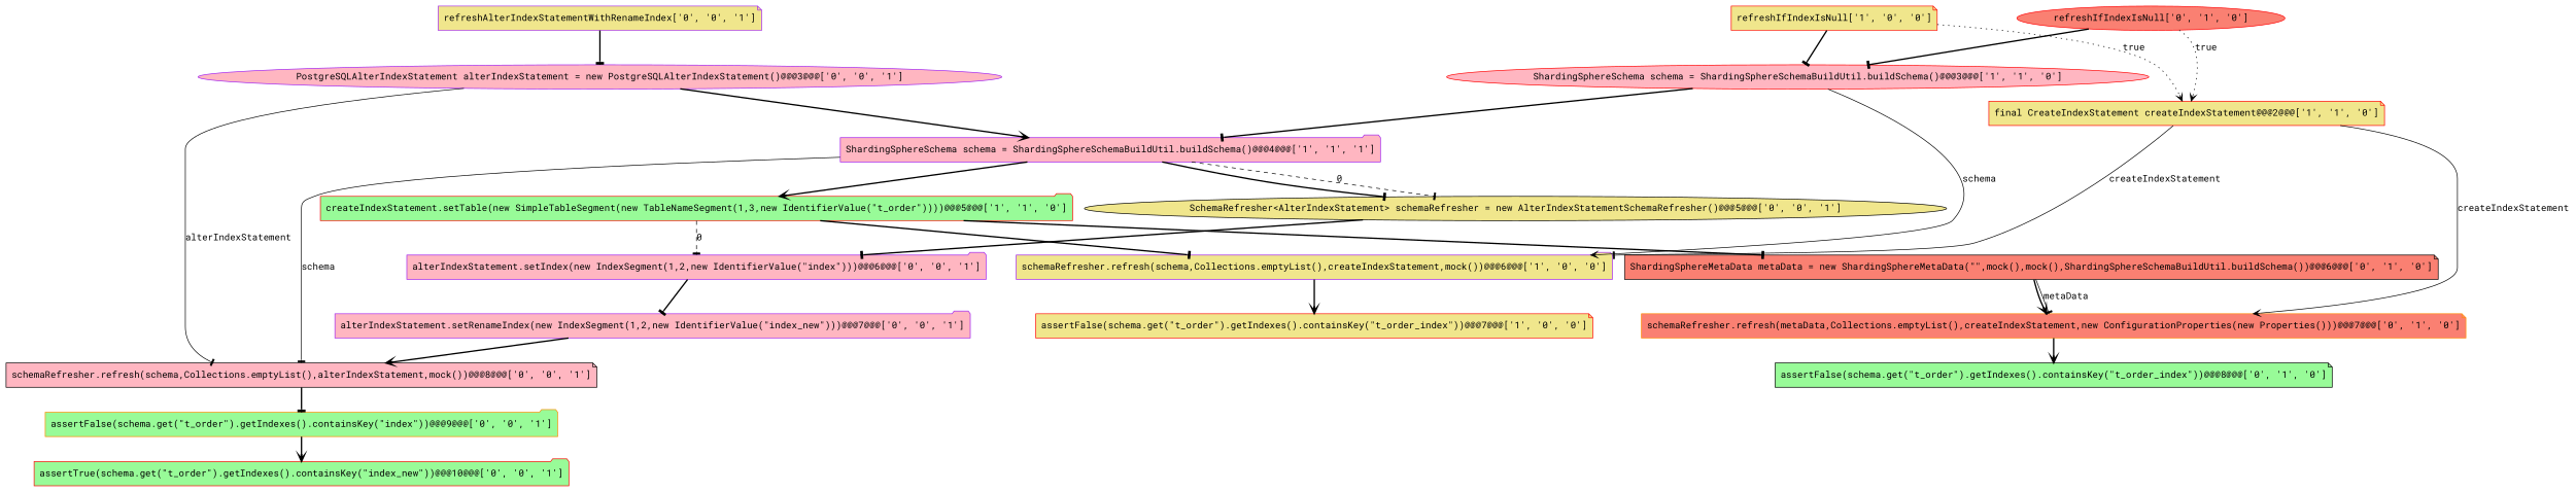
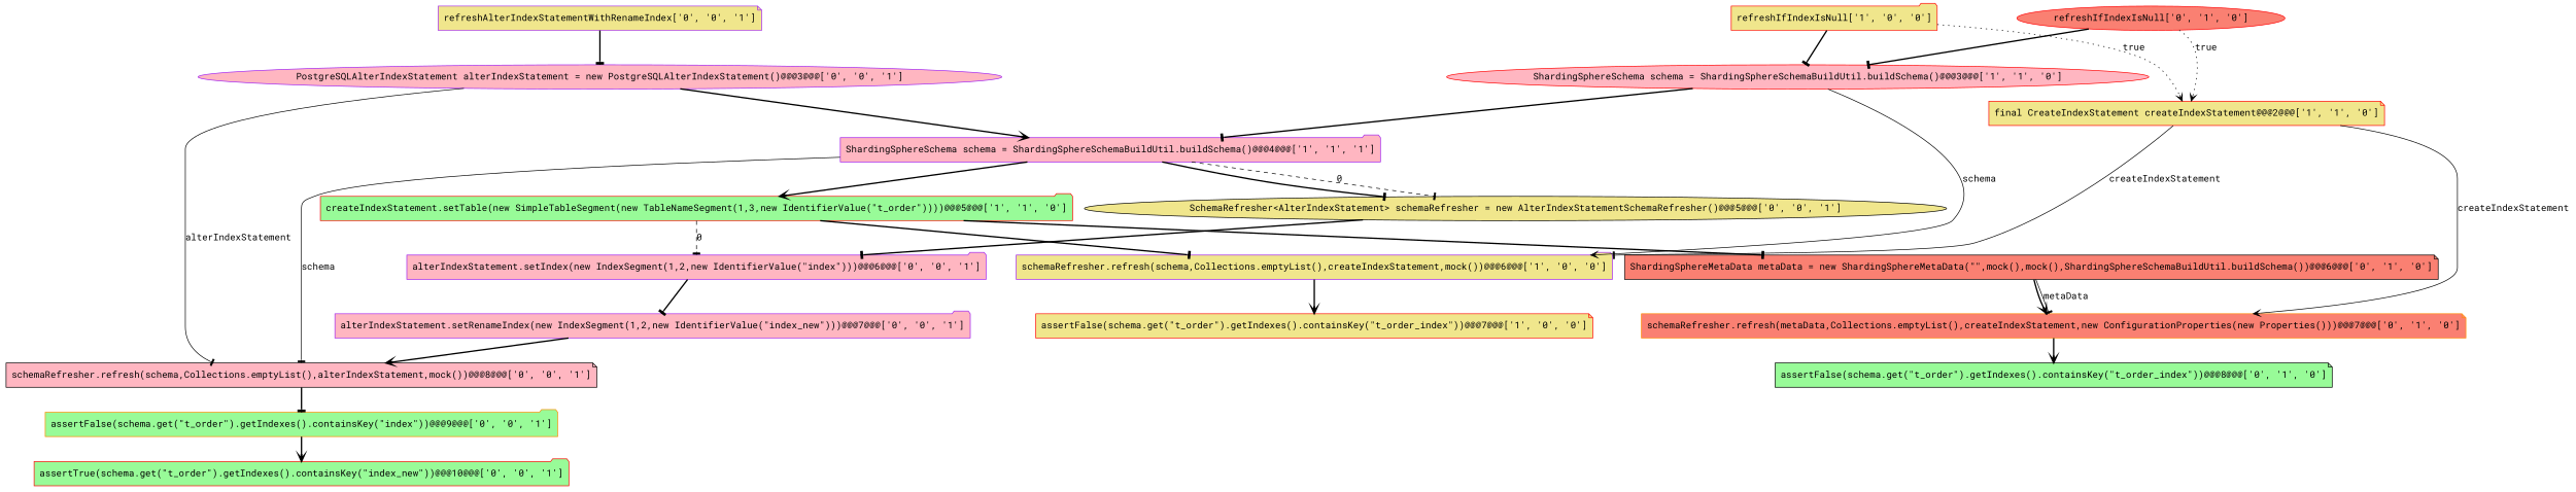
  digraph {
    fontname="Roboto Mono"
    node [fillcolor=lightpink shape=note style=filled color=red fontname="Roboto Mono"]
    edge [style=bold arrowhead=tee fontname="Roboto Mono"]
    n1 [label="PostgreSQLAlterIndexStatement alterIndexStatement = new PostgreSQLAlterIndexStatement()@@@3@@@['0', '0', '1']" shape=ellipse color=purple]
    n2 [label="ShardingSphereSchema schema = ShardingSphereSchemaBuildUtil.buildSchema()@@@4@@@['1', '1', '1']" shape=folder color=purple]
    n3 [label="schemaRefresher.refresh(schema,Collections.emptyList(),alterIndexStatement,mock())@@@8@@@['0', '0', '1']" color=black]
    n4 [fillcolor=palegreen label="createIndexStatement.setTable(new SimpleTableSegment(new TableNameSegment(1,3,new IdentifierValue(\"t_order\"))))@@@5@@@['1', '1', '0']" shape=folder]
    n5 [fillcolor=khaki label="SchemaRefresher<AlterIndexStatement> schemaRefresher = new AlterIndexStatementSchemaRefresher()@@@5@@@['0', '0', '1']" shape=ellipse color=black]
    n6 [label="alterIndexStatement.setIndex(new IndexSegment(1,2,new IdentifierValue(\"index\")))@@@6@@@['0', '0', '1']" shape=folder color=purple]
    n7 [fillcolor=khaki label="schemaRefresher.refresh(schema,Collections.emptyList(),createIndexStatement,mock())@@@6@@@['1', '0', '0']" shape=folder color=purple]
    n8 [fillcolor=salmon label="ShardingSphereMetaData metaData = new ShardingSphereMetaData(\"\",mock(),mock(),ShardingSphereSchemaBuildUtil.buildSchema())@@@6@@@['0', '1', '0']" color=black]
    n9 [label="ShardingSphereSchema schema = ShardingSphereSchemaBuildUtil.buildSchema()@@@3@@@['1', '1', '0']" shape=ellipse]
    n10 [fillcolor=salmon label="schemaRefresher.refresh(metaData,Collections.emptyList(),createIndexStatement,new ConfigurationProperties(new Properties()))@@@7@@@['0', '1', '0']" color=darkorange]
    n11 [fillcolor=palegreen label="assertFalse(schema.get(\"t_order\").getIndexes().containsKey(\"t_order_index\"))@@@8@@@['0', '1', '0']" color=black]
    n12 [fillcolor=palegreen label="assertFalse(schema.get(\"t_order\").getIndexes().containsKey(\"index\"))@@@9@@@['0', '0', '1']" shape=folder color=darkorange]
    n13 [fillcolor=palegreen label="assertTrue(schema.get(\"t_order\").getIndexes().containsKey(\"index_new\"))@@@10@@@['0', '0', '1']" shape=folder]
    n14 [fillcolor=khaki label="refreshAlterIndexStatementWithRenameIndex['0', '0', '1']" color=purple]
-   n15 [fillcolor=khaki label="refreshIfIndexIsNull['1', '0', '0']"]
+   n15 [fillcolor=khaki label="refreshIfIndexIsNull['1', '0', '0']" shape=folder]
    n16 [fillcolor=khaki label="final CreateIndexStatement createIndexStatement@@@2@@@['1', '1', '0']"]
    n17 [label="alterIndexStatement.setRenameIndex(new IndexSegment(1,2,new IdentifierValue(\"index_new\")))@@@7@@@['0', '0', '1']" shape=folder color=purple]
    n18 [fillcolor=salmon label="refreshIfIndexIsNull['0', '1', '0']" shape=ellipse]
    n19 [fillcolor=khaki label="assertFalse(schema.get(\"t_order\").getIndexes().containsKey(\"t_order_index\"))@@@7@@@['1', '0', '0']"]
    n1 -> n2 [arrowhead=vee]
    n1 -> n3 [label=alterIndexStatement style=solid]
    n2 -> n3 [label=schema style=solid]
    n2 -> n4 [arrowhead=vee]
    n2 -> n5
    n2 -> n5 [label=0 style=dashed]
    n3 -> n12
    n4 -> n6 [label=0 style=dashed]
    n4 -> n7
    n4 -> n8
    n5 -> n6
    n6 -> n17
    n7 -> n19 [arrowhead=vee]
    n8 -> n10 [arrowhead=vee]
    n8 -> n10 [label=metaData style=solid]
    n9 -> n2
    n9 -> n7 [label=schema style=solid arrowhead=vee]
    n10 -> n11 [arrowhead=vee]
    n12 -> n13 [arrowhead=vee]
    n14 -> n1
    n15 -> n9
    n15 -> n16 [label=true style=dotted arrowhead=vee]
    n16 -> n7 [label=createIndexStatement style=solid]
    n16 -> n10 [label=createIndexStatement style=solid arrowhead=vee]
    n17 -> n3 [arrowhead=vee]
    n18 -> n9
    n18 -> n16 [label=true style=dotted arrowhead=vee]
  }
